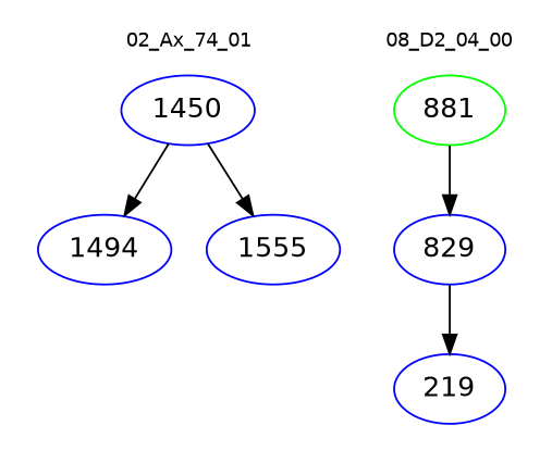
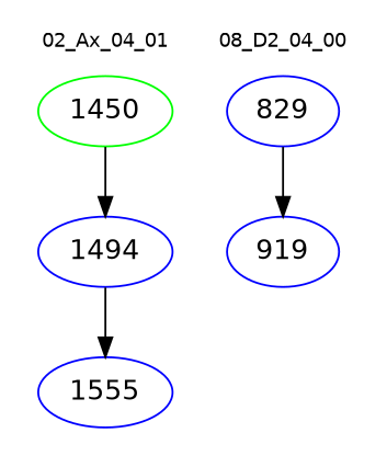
  digraph {
    fontname="DejaVu Sans"
    node [color=blue fontname="DejaVu Sans"]
    edge [color=black fontname="DejaVu Sans"]
-   n1 [label=1450]
+   n1 [color=green label=1450]
    n2 [label=1494]
    n3 [label=1555]
-   n4 [color=green label=881]
    n5 [label=829]
-   n6 [label=219]
+   n6 [label=919]
    subgraph cluster_1 {
      color=white
      fontsize=10
-     label="02_Ax_74_01"
+     label="02_Ax_04_01"
      n1
      n2
      n3
    }
    subgraph cluster_2 {
      color=white
      fontsize=10
      label="08_D2_04_00"
-     n4
      n5
      n6
    }
    n1 -> n2
-   n1 -> n3
-   n4 -> n5
+   n2 -> n3
    n5 -> n6
  }
